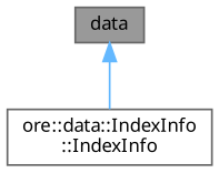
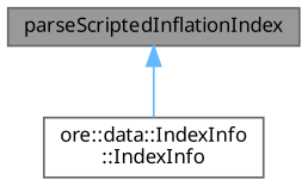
  digraph {
    rankdir=TB
    fontname="Noto Sans"
    node [fontname="Noto Sans" fontsize=10 shape=box style=filled]
-   n1 [color=gray40 fillcolor=grey60 fontcolor=black height=0.2 label=data width=0.4]
+   n1 [color=gray40 fillcolor=grey60 fontcolor=black height=0.2 label=parseScriptedInflationIndex width=0.4]
    n2 [color=grey40 fillcolor=white height=0.2 label="ore::data::IndexInfo\l::IndexInfo" width=0.4]
    n1 -> n2 [color=steelblue1 dir=back fontname="Noto Sans" fontsize=10 labelfontname=Helvetica labelfontsize=10 style=solid]
  }
